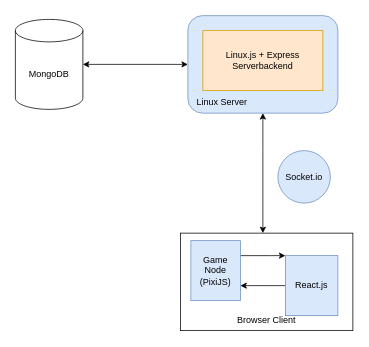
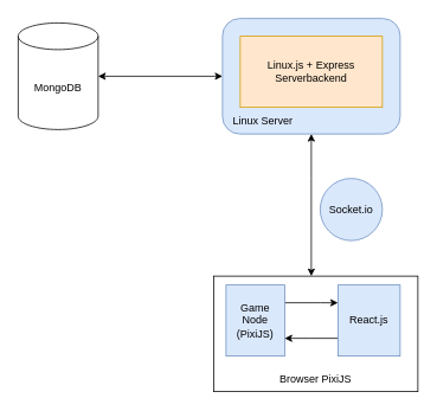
  <mxCell id="0" />
  <mxCell id="1" parent="0" />
  <mxCell id="2" value="&lt;br&gt;&lt;br&gt;&lt;br&gt;&lt;br&gt;&lt;br&gt;&amp;nbsp; &amp;nbsp; &amp;nbsp; &amp;nbsp;&lt;br&gt;&lt;br&gt;&amp;nbsp; &amp;nbsp;Linux Server" style="rounded=1;whiteSpace=wrap;html=1;align=left;fillColor=#dae8fc;strokeColor=#6c8ebf;" parent="1" vertex="1"><mxGeometry x="250" y="20" width="200" height="130" as="geometry" /></mxCell>
  <mxCell id="3" value="Linux.js + Express&lt;br&gt;Serverbackend" style="rounded=0;whiteSpace=wrap;html=1;fillColor=#ffe6cc;strokeColor=#d79b00;" parent="1" vertex="1"><mxGeometry x="270" y="40" width="160" height="80" as="geometry" /></mxCell>
- <mxCell id="4" value="Socket.io" style="ellipse;whiteSpace=wrap;html=1;aspect=fixed;fillColor=#dae8fc;strokeColor=#6c8ebf;" parent="1" vertex="1"><mxGeometry x="370" y="200" width="70" height="70" as="geometry" /></mxCell>
+ <mxCell id="4" value="Socket.io" style="ellipse;whiteSpace=wrap;html=1;aspect=fixed;fillColor=#dae8fc;strokeColor=#6c8ebf;" parent="1" vertex="1"><mxGeometry x="360" y="200" width="70" height="70" as="geometry" /></mxCell>
  <mxCell id="5" style="edgeStyle=orthogonalEdgeStyle;rounded=0;orthogonalLoop=1;jettySize=auto;html=1;entryX=0.5;entryY=1;entryDx=0;entryDy=0;startArrow=classic;startFill=1;" parent="1" source="6" target="2" edge="1"><mxGeometry relative="1" as="geometry"><Array as="points"><mxPoint x="350" y="200" /><mxPoint x="350" y="200" /></Array></mxGeometry></mxCell>
- <mxCell id="6" value="&lt;br&gt;&lt;br&gt;&lt;br&gt;&lt;br&gt;&lt;br&gt;&lt;br&gt;&lt;br&gt;Browser Client" style="rounded=0;whiteSpace=wrap;html=1;" parent="1" vertex="1"><mxGeometry x="240" y="310" width="230" height="130" as="geometry" /></mxCell>
+ <mxCell id="6" value="&lt;br&gt;&lt;br&gt;&lt;br&gt;&lt;br&gt;&lt;br&gt;&lt;br&gt;&lt;br&gt;Browser PixiJS" style="rounded=0;whiteSpace=wrap;html=1;" parent="1" vertex="1"><mxGeometry x="240" y="310" width="230" height="130" as="geometry" /></mxCell>
  <mxCell id="7" value="" style="edgeStyle=orthogonalEdgeStyle;rounded=0;orthogonalLoop=1;jettySize=auto;html=1;" parent="1" source="8" target="10" edge="1"><mxGeometry relative="1" as="geometry"><Array as="points"><mxPoint x="360" y="340" /><mxPoint x="360" y="340" /></Array></mxGeometry></mxCell>
  <mxCell id="8" value="Game&lt;br&gt;Node&lt;br&gt;(PixiJS)" style="rounded=0;whiteSpace=wrap;html=1;fillColor=#dae8fc;strokeColor=#6c8ebf;" parent="1" vertex="1"><mxGeometry x="254" y="320" width="66" height="80" as="geometry" /></mxCell>
  <mxCell id="9" value="" style="edgeStyle=orthogonalEdgeStyle;rounded=0;orthogonalLoop=1;jettySize=auto;html=1;" parent="1" source="10" target="8" edge="1"><mxGeometry relative="1" as="geometry"><Array as="points"><mxPoint x="350" y="380" /><mxPoint x="350" y="380" /></Array></mxGeometry></mxCell>
- <mxCell id="10" value="React.js" style="rounded=0;whiteSpace=wrap;html=1;fillColor=#dae8fc;strokeColor=#6c8ebf;" parent="1" vertex="1"><mxGeometry x="380" y="340" width="70" height="80" as="geometry" /></mxCell>
+ <mxCell id="10" value="React.js" style="rounded=0;whiteSpace=wrap;html=1;fillColor=#dae8fc;strokeColor=#6c8ebf;" parent="1" vertex="1"><mxGeometry x="380" y="320" width="70" height="80" as="geometry" /></mxCell>
  <mxCell id="11" style="edgeStyle=orthogonalEdgeStyle;rounded=0;orthogonalLoop=1;jettySize=auto;html=1;entryX=0;entryY=0.5;entryDx=0;entryDy=0;startArrow=classic;startFill=1;" parent="1" source="12" target="2" edge="1"><mxGeometry relative="1" as="geometry" /></mxCell>
  <mxCell id="12" value="MongoDB" style="shape=cylinder3;whiteSpace=wrap;html=1;boundedLbl=1;backgroundOutline=1;size=15;" parent="1" vertex="1"><mxGeometry x="20" y="25" width="90" height="120" as="geometry" /></mxCell>
